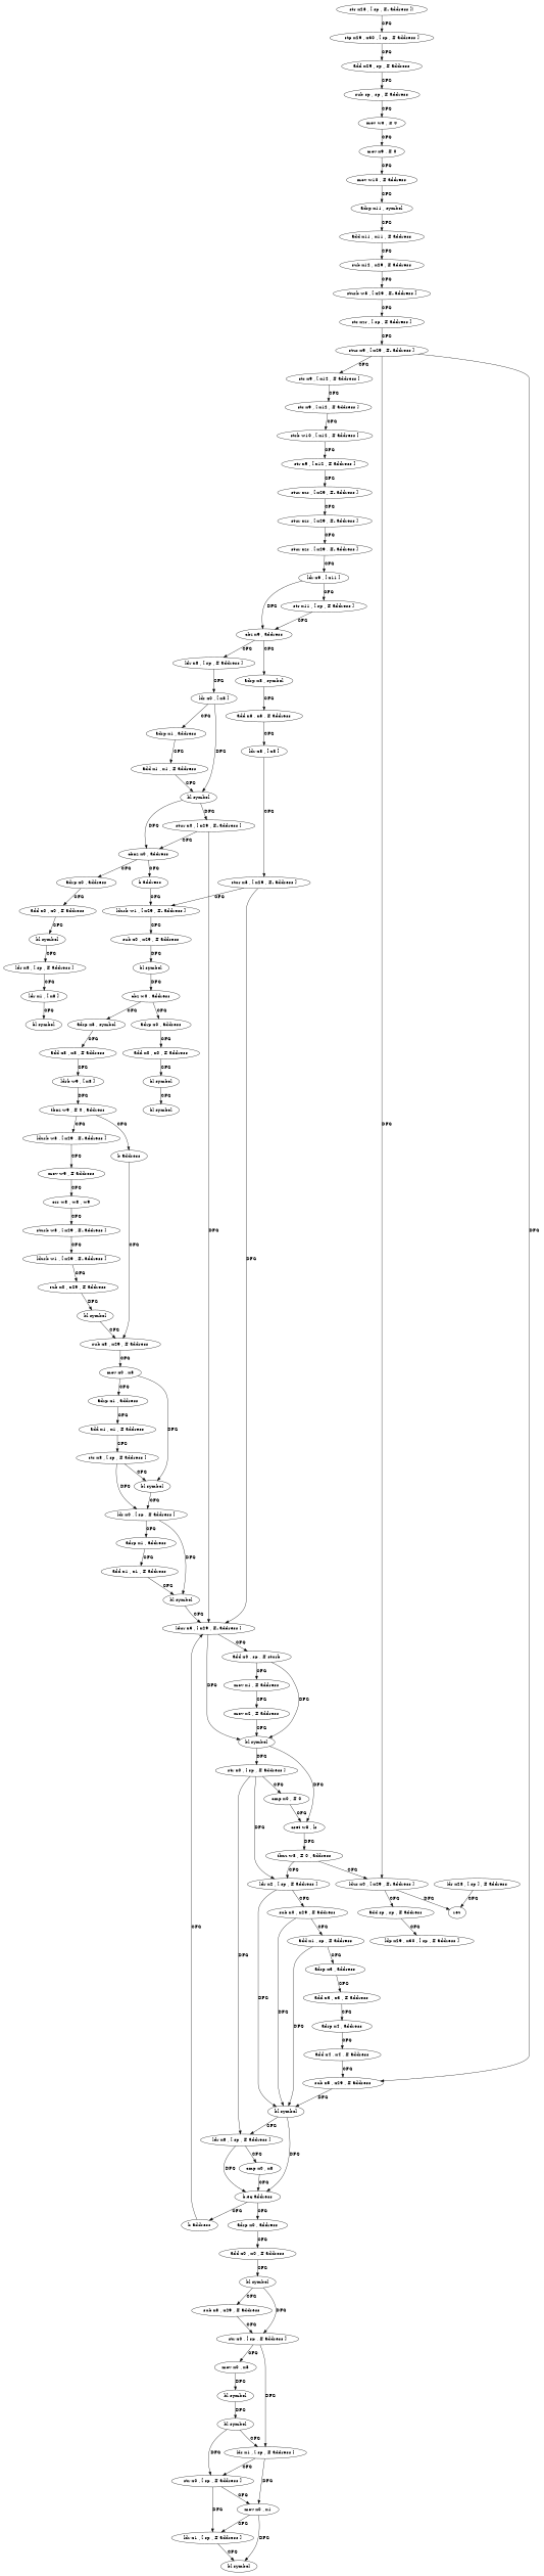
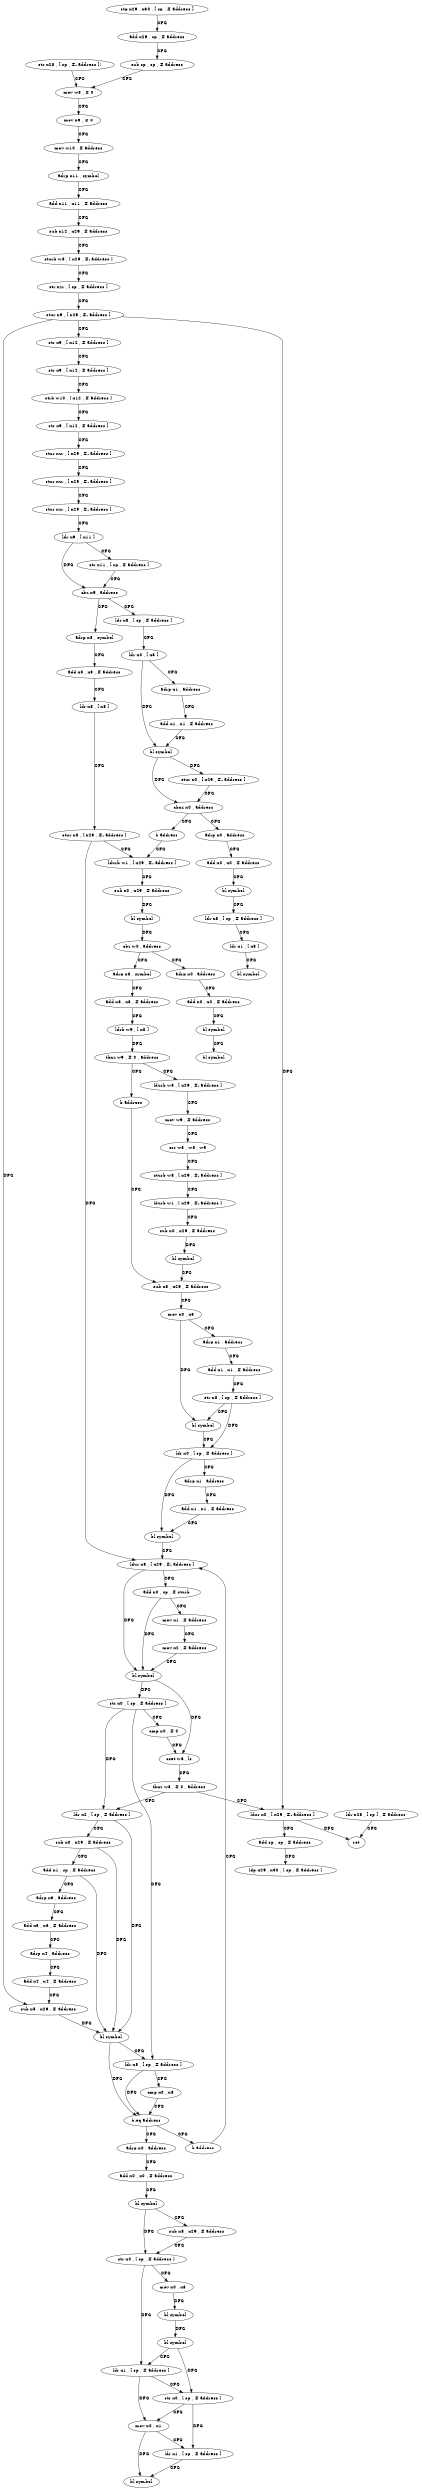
  digraph {
    n1 [label="str x28 , [ sp , #- address ]!"]
    n2 [label="stp x29 , x30 , [ sp , # address ]"]
    n3 [label="add x29 , sp , # address"]
    n4 [label="sub sp , sp , # address"]
    n5 [label="mov w8 , # 0"]
    n6 [label="mov x9 , # 0"]
    n7 [label="mov w10 , # address"]
    n8 [label="adrp x11 , symbol"]
    n9 [label="add x11 , x11 , # address"]
    n10 [label="sub x12 , x29 , # address"]
    n11 [label="sturb w8 , [ x29 , #- address ]"]
    n12 [label="str xzr , [ sp , # address ]"]
    n13 [label="stur x9 , [ x29 , #- address ]"]
    n14 [label="str x9 , [ x12 , # address ]"]
    n15 [label="ldur x0 , [ x29 , #- address ]"]
    n16 [label="sub x5 , x29 , # address"]
    n17 [label="str x9 , [ x12 , # address ]"]
    n18 [label="add sp , sp , # address"]
    n19 [label=ret]
    n20 [label="bl symbol"]
    n21 [label="strb w10 , [ x12 , # address ]"]
    n22 [label="str x9 , [ x12 , # address ]"]
    n23 [label="stur xzr , [ x29 , #- address ]"]
    n24 [label="stur xzr , [ x29 , #- address ]"]
    n25 [label="stur xzr , [ x29 , #- address ]"]
    n26 [label="ldr x9 , [ x11 ]"]
    n27 [label="str x11 , [ sp , # address ]"]
    n28 [label="cbz x9 , address"]
    n29 [label="adrp x8 , symbol"]
    n30 [label="ldr x8 , [ sp , # address ]"]
    n31 [label="add x8 , x8 , # address"]
    n32 [label="ldr x0 , [ x8 ]"]
    n33 [label="ldr x8 , [ x8 ]"]
    n34 [label="adrp x1 , address"]
    n35 [label="bl symbol"]
    n36 [label="stur x8 , [ x29 , #- address ]"]
    n37 [label="ldurb w1 , [ x29 , #- address ]"]
    n38 [label="ldur x3 , [ x29 , #- address ]"]
    n39 [label="sub x0 , x29 , # address"]
    n40 [label="add x0 , sp , # sturb"]
    n41 [label="bl symbol"]
    n42 [label="bl symbol"]
    n43 [label="add x1 , x1 , # address"]
    n44 [label="stur x0 , [ x29 , #- address ]"]
    n45 [label="cbnz x0 , address"]
    n46 [label="b address"]
    n47 [label="adrp x0 , address"]
    n48 [label="add x0 , x0 , # address"]
    n49 [label="bl symbol"]
    n50 [label="adrp x8 , symbol"]
    n51 [label="add x8 , x8 , # address"]
    n52 [label="ldrb w9 , [ x8 ]"]
    n53 [label="tbnz w9 , # 0 , address"]
    n54 [label="ldurb w8 , [ x29 , #- address ]"]
    n55 [label="b address"]
    n56 [label="mov w9 , # address"]
    n57 [label="sub x8 , x29 , # address"]
    n58 [label="orr w8 , w8 , w9"]
    n59 [label="mov x0 , x8"]
    n60 [label="adrp x0 , address"]
    n61 [label="add x0 , x0 , # address"]
    n62 [label="bl symbol"]
    n63 [label="bl symbol"]
    n64 [label="ldr x8 , [ sp , # address ]"]
    n65 [label="ldr x1 , [ x8 ]"]
    n66 [label="bl symbol"]
    n67 [label="sturb w8 , [ x29 , #- address ]"]
    n68 [label="ldurb w1 , [ x29 , #- address ]"]
    n69 [label="sub x0 , x29 , # address"]
    n70 [label="bl symbol"]
    n71 [label="adrp x1 , address"]
    n72 [label="bl symbol"]
    n73 [label="cbz w0 , address"]
    n74 [label="ldp x29 , x30 , [ sp , # address ]"]
    n75 [label="ldr x28 , [ sp ] , # address"]
    n76 [label="ldr x2 , [ sp , # address ]"]
    n77 [label="sub x0 , x29 , # address"]
    n78 [label="add x1 , sp , # address"]
    n79 [label="ldr x8 , [ sp , # address ]"]
    n80 [label="b.eq address"]
    n81 [label="adrp x3 , address"]
    n82 [label="add x3 , x3 , # address"]
    n83 [label="adrp x4 , address"]
    n84 [label="add x4 , x4 , # address"]
    n85 [label="cmp x0 , x8"]
    n86 [label="b address"]
    n87 [label="adrp x0 , address"]
    n88 [label="add x0 , x0 , # address"]
    n89 [label="bl symbol"]
    n90 [label="add x1 , x1 , # address"]
    n91 [label="ldr x0 , [ sp , # address ]"]
    n92 [label="str x8 , [ sp , # address ]"]
    n93 [label="adrp x1 , address"]
    n94 [label="bl symbol"]
    n95 [label="add x1 , x1 , # address"]
    n96 [label="mov x1 , # address"]
    n97 [label="str x0 , [ sp , # address ]"]
    n98 [label="cset w8 , ls"]
    n99 [label="sub x8 , x29 , # address"]
    n100 [label="str x0 , [ sp , # address ]"]
    n101 [label="mov x0 , x8"]
    n102 [label="ldr x1 , [ sp , # address ]"]
    n103 [label="bl symbol"]
    n104 [label="str x0 , [ sp , # address ]"]
    n105 [label="mov x0 , x1"]
    n106 [label="bl symbol"]
    n107 [label="ldr x1 , [ sp , # address ]"]
    n108 [label="bl symbol"]
    n109 [label="mov x2 , # address"]
    n110 [label="cmp x0 , # 0"]
    n111 [label="tbnz w8 , # 0 , address"]
-   n1 -> n2 [label=CFG]
+   n1 -> n5 [label=CFG]
    n2 -> n3 [label=CFG]
    n3 -> n4 [label=CFG]
    n4 -> n5 [label=CFG]
    n5 -> n6 [label=CFG]
    n6 -> n7 [label=CFG]
    n7 -> n8 [label=CFG]
    n8 -> n9 [label=CFG]
    n9 -> n10 [label=CFG]
    n10 -> n11 [label=CFG]
    n11 -> n12 [label=CFG]
    n12 -> n13 [label=CFG]
    n13 -> n14 [label=CFG]
    n13 -> n15 [label=DFG]
    n13 -> n16 [label=DFG]
    n14 -> n17 [label=CFG]
    n15 -> n18 [label=CFG]
    n15 -> n19 [label=DFG]
    n16 -> n20 [label=DFG]
    n17 -> n21 [label=CFG]
    n18 -> n74 [label=CFG]
    n20 -> n79 [label=CFG]
    n20 -> n80 [label=DFG]
    n21 -> n22 [label=CFG]
    n22 -> n23 [label=CFG]
    n23 -> n24 [label=CFG]
    n24 -> n25 [label=CFG]
    n25 -> n26 [label=CFG]
    n26 -> n27 [label=CFG]
    n26 -> n28 [label=DFG]
    n27 -> n28 [label=CFG]
    n28 -> n29 [label=CFG]
    n28 -> n30 [label=CFG]
    n29 -> n31 [label=CFG]
    n30 -> n32 [label=CFG]
    n31 -> n33 [label=CFG]
    n32 -> n34 [label=CFG]
    n32 -> n35 [label=DFG]
    n33 -> n36 [label=CFG]
    n34 -> n43 [label=CFG]
    n35 -> n44 [label=DFG]
    n35 -> n45 [label=DFG]
    n36 -> n37 [label=CFG]
    n36 -> n38 [label=DFG]
    n37 -> n39 [label=CFG]
    n38 -> n40 [label=CFG]
    n38 -> n41 [label=DFG]
    n39 -> n42 [label=DFG]
    n40 -> n41 [label=DFG]
    n40 -> n96 [label=CFG]
    n41 -> n97 [label=DFG]
    n41 -> n98 [label=DFG]
    n42 -> n73 [label=DFG]
    n43 -> n35 [label=CFG]
-   n44 -> n38 [label=DFG]
    n44 -> n45 [label=CFG]
    n45 -> n46 [label=CFG]
    n45 -> n47 [label=CFG]
    n46 -> n37 [label=CFG]
    n47 -> n48 [label=CFG]
    n48 -> n49 [label=CFG]
    n49 -> n64 [label=CFG]
    n50 -> n51 [label=CFG]
    n51 -> n52 [label=CFG]
    n52 -> n53 [label=DFG]
    n53 -> n54 [label=CFG]
    n53 -> n55 [label=CFG]
    n54 -> n56 [label=CFG]
    n55 -> n57 [label=CFG]
    n56 -> n58 [label=CFG]
    n57 -> n59 [label=CFG]
    n58 -> n67 [label=CFG]
    n59 -> n71 [label=CFG]
    n59 -> n72 [label=DFG]
    n60 -> n61 [label=CFG]
    n61 -> n62 [label=CFG]
    n62 -> n63 [label=CFG]
    n64 -> n65 [label=CFG]
    n65 -> n66 [label=CFG]
    n67 -> n68 [label=CFG]
    n68 -> n69 [label=CFG]
    n69 -> n70 [label=DFG]
    n70 -> n57 [label=CFG]
    n71 -> n90 [label=CFG]
    n72 -> n91 [label=CFG]
    n73 -> n50 [label=CFG]
    n73 -> n60 [label=CFG]
    n75 -> n19 [label=CFG]
    n76 -> n20 [label=DFG]
    n76 -> n77 [label=CFG]
    n77 -> n20 [label=DFG]
    n77 -> n78 [label=CFG]
    n78 -> n20 [label=DFG]
    n78 -> n81 [label=CFG]
    n79 -> n80 [label=DFG]
    n79 -> n85 [label=CFG]
    n80 -> n86 [label=CFG]
    n80 -> n87 [label=CFG]
    n81 -> n82 [label=CFG]
    n82 -> n83 [label=CFG]
    n83 -> n84 [label=CFG]
    n84 -> n16 [label=CFG]
    n85 -> n80 [label=CFG]
    n86 -> n38 [label=CFG]
    n87 -> n88 [label=CFG]
    n88 -> n89 [label=CFG]
    n89 -> n99 [label=CFG]
    n89 -> n100 [label=DFG]
    n90 -> n92 [label=CFG]
    n91 -> n93 [label=CFG]
    n91 -> n94 [label=DFG]
    n92 -> n72 [label=CFG]
    n92 -> n91 [label=DFG]
    n93 -> n95 [label=CFG]
    n94 -> n38 [label=CFG]
    n95 -> n94 [label=CFG]
    n96 -> n109 [label=CFG]
    n97 -> n76 [label=DFG]
    n97 -> n79 [label=DFG]
    n97 -> n110 [label=CFG]
    n98 -> n111 [label=DFG]
    n99 -> n100 [label=CFG]
    n100 -> n101 [label=CFG]
    n100 -> n102 [label=DFG]
    n101 -> n103 [label=DFG]
    n102 -> n104 [label=CFG]
    n102 -> n105 [label=DFG]
    n103 -> n106 [label=DFG]
    n104 -> n105 [label=CFG]
    n104 -> n107 [label=DFG]
    n105 -> n107 [label=CFG]
    n105 -> n108 [label=DFG]
    n106 -> n102 [label=CFG]
    n106 -> n104 [label=DFG]
    n107 -> n108 [label=CFG]
    n109 -> n41 [label=CFG]
    n110 -> n98 [label=CFG]
    n111 -> n15 [label=CFG]
    n111 -> n76 [label=CFG]
  }
